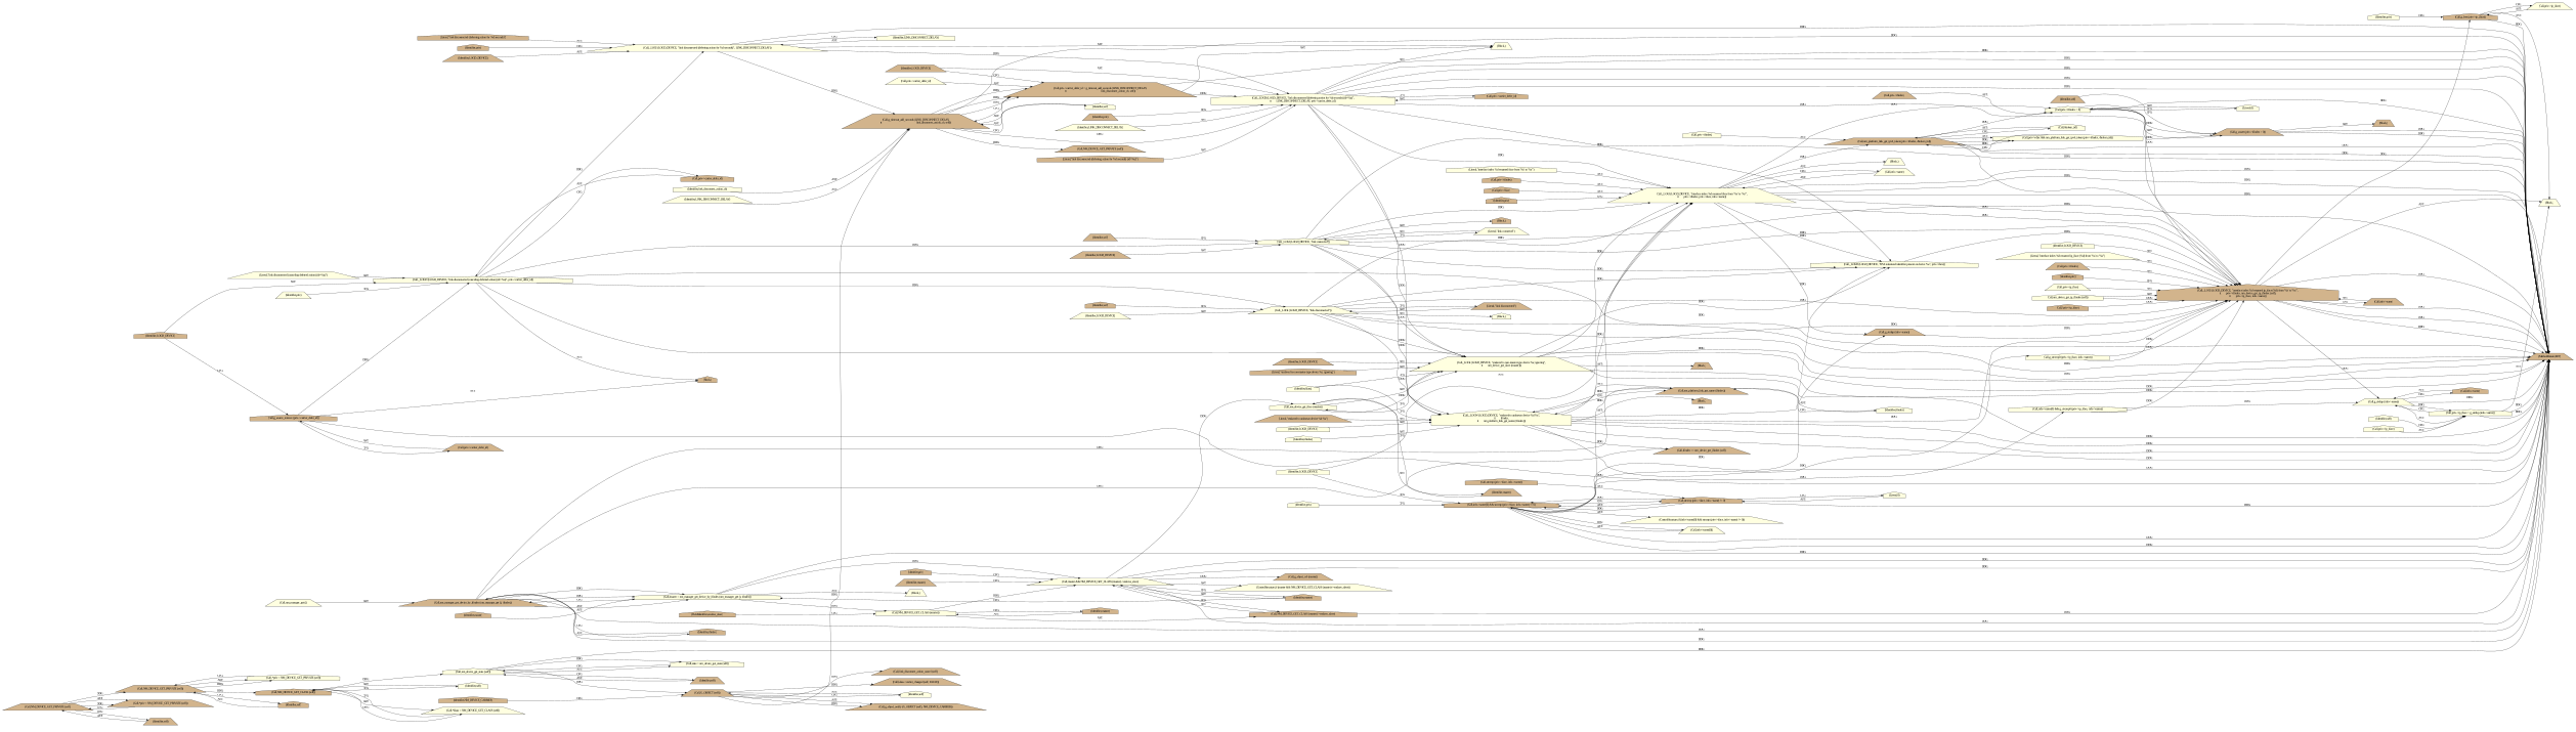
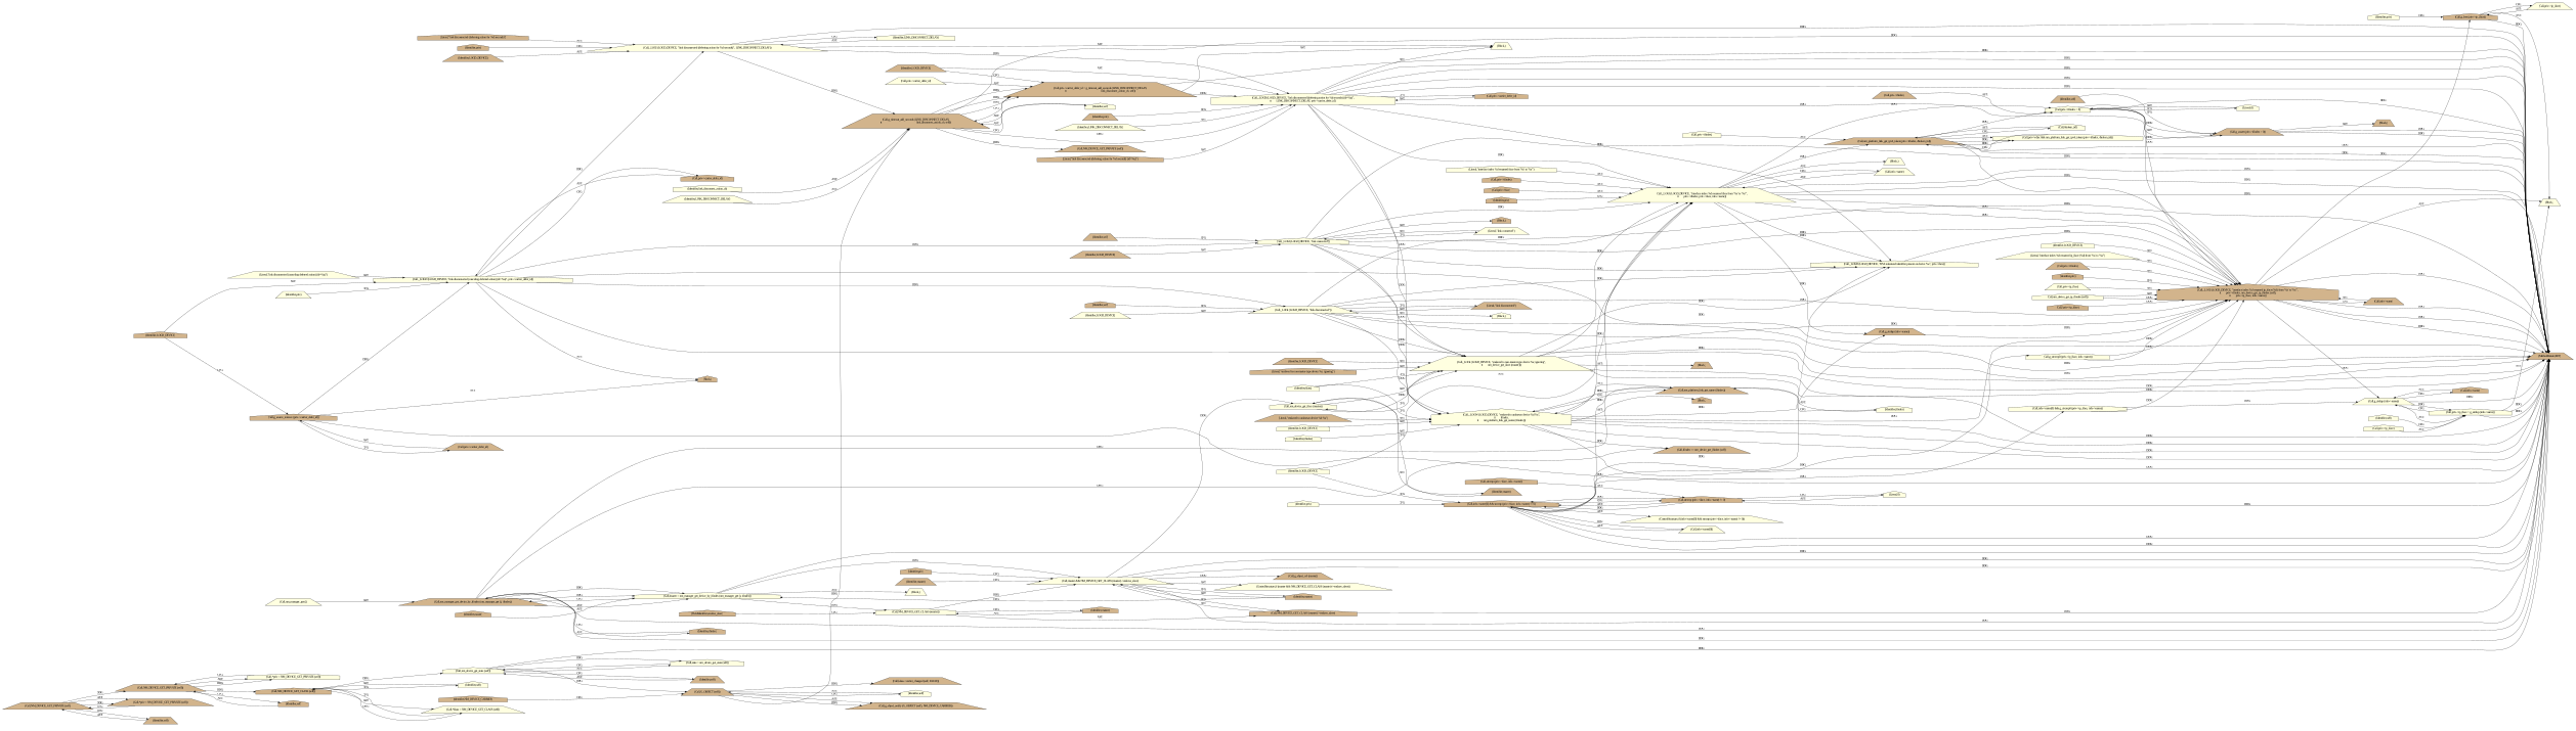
  digraph {
    fontname="Liberation Serif"
    rankdir=LR
    node [fillcolor=tan fontname="Liberation Serif" shape=house style=filled]
    edge [fontname="Liberation Serif"]
    n1 [fillcolor=lightyellow label="(Call,priv->ifindex > 0)"]
    n2 [label="(Call,g_assert (priv->ifindex > 0))" shape=trapezium]
    n3 [label="(Call,_LOGI (LOGD_DEVICE, \"interface index %d renamed ip_iface (%d) from '%s' to '%s'\",\n\t\t       priv->ifindex, nm_device_get_ip_ifindex (self),\n\t\t       priv->ip_iface, info->name))"]
    n4 [fillcolor=lightyellow label="(Literal,0)"]
    n5 [label="(MethodReturn,RET)" shape=trapezium]
    n6 [label="(Block,)" shape=trapezium]
    n7 [label="(Call,g_free (priv->ip_iface))"]
    n8 [fillcolor=lightyellow label="(Call,g_strdup (info->name))" shape=trapezium]
    n9 [label="(Call,info->name)" shape=trapezium]
    n10 [fillcolor=lightyellow label="(Block,)" shape=trapezium]
    n11 [label="(Call,nm_platform_link_get_ipv6_token (priv->ifindex, &token_iid))" shape=trapezium]
    n12 [fillcolor=lightyellow label="(Call,priv->rdisc && nm_platform_link_get_ipv6_token (priv->ifindex, &token_iid))"]
    n13 [fillcolor=lightyellow label="(Call,&token_iid)"]
    n14 [fillcolor=lightyellow label="(Call,_LOGI (LOGD_DEVICE, \"interface index %d renamed iface from '%s' to '%s'\",\n\t\t       priv->ifindex, priv->iface, info->name))" shape=trapezium]
    n15 [fillcolor=lightyellow label="(Call,_LOGD (LOGD_DEVICE, \"IPv6 tokenized identifier present on device %s\", priv->iface))"]
    n16 [fillcolor=lightyellow label="(Call,info->name)" shape=trapezium]
    n17 [label="(Call,g_strdup (info->name))" shape=trapezium]
    n18 [fillcolor=lightyellow label="(Block,)" shape=trapezium]
    n19 [fillcolor=lightyellow label="(Call,_LOGW (LOGD_DEVICE, \"enslaved to unknown device %d %s\",\n\t\t       ifindex,\n\t\t       nm_platform_link_get_name (ifindex)))"]
    n20 [label="(Call,nm_platform_link_get_name (ifindex))" shape=trapezium]
    n21 [label="(Block,)"]
    n22 [label="(Call,ifindex == nm_device_get_ifindex (self))" shape=trapezium]
    n23 [fillcolor=lightyellow label="(Identifier,ifindex)"]
    n24 [fillcolor=lightyellow label="(Call,_LOGD (LOGD_DEVICE, \"link disconnected (deferring action for %d seconds) (id=%u)\",\n\t\t       LINK_DISCONNECT_DELAY, priv->carrier_defer_id))"]
    n25 [fillcolor=lightyellow label="(Call,_LOGI (LOGD_DEVICE, \"enslaved to non-master-type device %s; ignoring\",\n\t\t       nm_device_get_iface (master)))" shape=trapezium]
    n26 [label="(Call,priv->carrier_defer_id)"]
    n27 [fillcolor=lightyellow label="(Block,)" shape=trapezium]
    n28 [fillcolor=lightyellow label="(Call,nm_device_get_iface (master))"]
    n29 [label="(Block,)" shape=trapezium]
    n30 [fillcolor=lightyellow label="(Call,_LOGI (LOGD_DEVICE, \"link disconnected (deferring action for %d seconds)\", LINK_DISCONNECT_DELAY))" shape=trapezium]
    n31 [label="(Call,g_timeout_add_seconds (LINK_DISCONNECT_DELAY,\n\t\t                                                link_disconnect_action_cb, self))" shape=trapezium]
    n32 [fillcolor=lightyellow label="(Identifier,LINK_DISCONNECT_DELAY)"]
    n33 [label="(Call,priv->carrier_defer_id = g_timeout_add_seconds (LINK_DISCONNECT_DELAY,\n\t\t                                                link_disconnect_action_cb, self))" shape=trapezium]
    n34 [label="(Call,NM_DEVICE_GET_PRIVATE (self))" shape=trapezium]
    n35 [fillcolor=lightyellow label="(Identifier,self)"]
    n36 [fillcolor=lightyellow label="(Call,_LOGD (LOGD_DEVICE, \"link disconnected (canceling deferred action) (id=%u)\", priv->carrier_defer_id))"]
    n37 [fillcolor=lightyellow label="(Call,_LOGI (LOGD_DEVICE, \"link connected\"))"]
    n38 [fillcolor=lightyellow label="(Call,_LOGI (LOGD_DEVICE, \"link disconnected\"))" shape=trapezium]
    n39 [label="(Block,)"]
    n40 [label="(Call,priv->carrier_defer_id)"]
    n41 [label="(Block,)"]
    n42 [fillcolor=lightyellow label="(Literal,\"link connected\")" shape=trapezium]
    n43 [label="(Literal,\"link disconnected\")" shape=trapezium]
    n44 [fillcolor=lightyellow label="(Block,)"]
    n45 [label="(Call,g_source_remove (priv->carrier_defer_id))"]
    n46 [label="(Call,priv->carrier_defer_id)" shape=trapezium]
    n47 [label="(Call,G_OBJECT (self))" shape=trapezium]
    n48 [label="(Call,klass->carrier_changed (self, FALSE))" shape=trapezium]
    n49 [fillcolor=lightyellow label="(Identifier,self)"]
    n50 [label="(Call,g_object_notify (G_OBJECT (self), NM_DEVICE_CARRIER))" shape=trapezium]
-   n51 [label="(Call,link_disconnect_action_cancel (self))" shape=trapezium]
    n52 [fillcolor=lightyellow label="(Call,nm_device_get_state (self))"]
    n53 [label="(Identifier,self)" shape=trapezium]
    n54 [fillcolor=lightyellow label="(Call,state = nm_device_get_state (self))"]
    n55 [label="(Call,NM_DEVICE_GET_CLASS (self))"]
    n56 [fillcolor=lightyellow label="(Call,*klass = NM_DEVICE_GET_CLASS (self))" shape=trapezium]
    n57 [fillcolor=lightyellow label="(Identifier,self)"]
    n58 [label="(Call,NM_DEVICE_GET_PRIVATE (self))" shape=trapezium]
    n59 [label="(Identifier,self)"]
    n60 [fillcolor=lightyellow label="(Call,*priv = NM_DEVICE_GET_PRIVATE (self))"]
    n61 [label="(Call,NM_DEVICE_GET_PRIVATE (self))" shape=trapezium]
    n62 [label="(Call,*priv = NM_DEVICE_GET_PRIVATE (self))" shape=trapezium]
    n63 [label="(Identifier,self)" shape=trapezium]
    n64 [label="(Call,nm_manager_get_device_by_ifindex (nm_manager_get (), ifindex))" shape=trapezium]
    n65 [fillcolor=lightyellow label="(Call,master = nm_manager_get_device_by_ifindex (nm_manager_get (), ifindex))"]
    n66 [label="(Identifier,ifindex)"]
    n67 [fillcolor=lightyellow label="(Call,master && NM_DEVICE_GET_CLASS (master)->enslave_slave)" shape=trapezium]
    n68 [fillcolor=lightyellow label="(Call,NM_DEVICE_GET_CLASS (master))"]
    n69 [fillcolor=lightyellow label="(Block,)" shape=trapezium]
    n70 [label="(Identifier,master)" shape=trapezium]
    n71 [label="(Call,NM_DEVICE_GET_CLASS (master)->enslave_slave)"]
    n72 [label="(Identifier,master)"]
    n73 [label="(Call,g_object_ref (master))" shape=trapezium]
    n74 [fillcolor=lightyellow label="(ControlStructure,if (master && NM_DEVICE_GET_CLASS (master)->enslave_slave))" shape=trapezium]
    n75 [label="(Identifier,master)"]
    n76 [label="(Call,info->name[0] && strcmp (priv->iface, info->name) != 0)"]
    n77 [label="(Call,strcmp (priv->iface, info->name) != 0)"]
    n78 [fillcolor=lightyellow label="(Call,g_strcmp0 (priv->ip_iface, info->name))"]
    n79 [fillcolor=lightyellow label="(Call,info->name[0])" shape=trapezium]
    n80 [fillcolor=lightyellow label="(Call,info->name[0] && g_strcmp0 (priv->ip_iface, info->name))"]
    n81 [fillcolor=lightyellow label="(ControlStructure,if (info->name[0] && strcmp (priv->iface, info->name) != 0))" shape=trapezium]
    n82 [fillcolor=lightyellow label="(Literal,0)"]
    n83 [fillcolor=lightyellow label="(Call,priv->ip_iface)" shape=trapezium]
    n84 [fillcolor=lightyellow label="(Call,priv->ip_iface = g_strdup (info->name))"]
    n85 [label="(Call,info->name)"]
    n86 [label="(FieldIdentifier,enslave_slave)"]
    n87 [fillcolor=lightyellow label="(Literal,\"interface index %d renamed iface from '%s' to '%s'\")"]
    n88 [label="(Identifier,LOGD_DEVICE)" shape=trapezium]
    n89 [fillcolor=lightyellow label="(Identifier,priv)"]
    n90 [label="(Identifier,priv)"]
    n91 [fillcolor=lightyellow label="(Identifier,LOGD_DEVICE)"]
    n92 [label="(Call,priv->ifindex)"]
    n93 [label="(Identifier,master)"]
    n94 [label="(Identifier,LOGD_DEVICE)" shape=trapezium]
    n95 [label="(Literal,\"enslaved to non-master-type device %s; ignoring\")"]
    n96 [label="(Identifier,self)" shape=trapezium]
    n97 [label="(Identifier,self)" shape=trapezium]
    n98 [fillcolor=lightyellow label="(Identifier,LINK_DISCONNECT_DELAY)" shape=trapezium]
    n99 [fillcolor=lightyellow label="(Identifier,link_disconnect_action_cb)"]
    n100 [fillcolor=lightyellow label="(Identifier,LOGD_DEVICE)"]
    n101 [label="(Identifier,NM_DEVICE_CARRIER)"]
    n102 [fillcolor=lightyellow label="(Call,priv->ip_iface)"]
    n103 [fillcolor=lightyellow label="(Call,priv->ifindex)"]
    n104 [label="(Literal,\"link disconnected (deferring action for %d seconds) (id=%u)\")"]
    n105 [fillcolor=lightyellow label="(Identifier,priv)"]
    n106 [fillcolor=lightyellow label="(Identifier,klass)"]
    n107 [fillcolor=lightyellow label="(Call,nm_manager_get ())" shape=trapezium]
    n108 [label="(Call,strcmp (priv->iface, info->name))"]
    n109 [fillcolor=lightyellow label="(Literal,\"interface index %d renamed ip_iface (%d) from '%s' to '%s'\")" shape=trapezium]
    n110 [fillcolor=lightyellow label="(Identifier,LOGD_DEVICE)" shape=trapezium]
    n111 [label="(Identifier,master)" shape=trapezium]
    n112 [label="(Call,priv->ifindex)" shape=trapezium]
    n113 [fillcolor=lightyellow label="(Call,priv->carrier_defer_id)" shape=trapezium]
    n114 [label="(Identifier,self)"]
    n115 [label="(Identifier,priv)"]
    n116 [label="(Identifier,priv)"]
    n117 [label="(Call,priv->iface)"]
    n118 [label="(Identifier,LOGD_DEVICE)" shape=trapezium]
    n119 [label="(Identifier,LOGD_DEVICE)" shape=trapezium]
    n120 [label="(Literal,\"enslaved to unknown device %d %s\")" shape=trapezium]
    n121 [label="(Literal,\"link disconnected (deferring action for %d seconds)\")"]
    n122 [label="(Identifier,priv)"]
    n123 [fillcolor=lightyellow label="(Identifier,LOGD_DEVICE)"]
    n124 [fillcolor=lightyellow label="(Call,priv->ip_iface)" shape=trapezium]
    n125 [fillcolor=lightyellow label="(Call,nm_device_get_ip_ifindex (self))"]
    n126 [label="(Identifier,priv)" shape=trapezium]
    n127 [label="(Identifier,LOGD_DEVICE)"]
    n128 [fillcolor=lightyellow label="(Identifier,priv)" shape=trapezium]
    n129 [fillcolor=lightyellow label="(Identifier,self)"]
    n130 [label="(Call,priv->ifindex)" shape=trapezium]
    n131 [fillcolor=lightyellow label="(Identifier,LINK_DISCONNECT_DELAY)" shape=trapezium]
    n132 [fillcolor=lightyellow label="(Identifier,ifindex)"]
    n133 [label="(Call,!priv->ip_iface)"]
    n134 [fillcolor=lightyellow label="(Literal,\"link disconnected (canceling deferred action) (id=%u)\")" shape=trapezium]
    n1 -> n2 [label="AST: "]
    n1 -> n2 [label="DDG: "]
    n1 -> n2 [label="DDG: "]
    n1 -> n3 [label="DDG: "]
    n1 -> n4 [label="CFG: "]
    n1 -> n5 [label="DDG: "]
    n2 -> n5 [label="DDG: "]
    n2 -> n5 [label="DDG: "]
    n2 -> n6 [label="AST: "]
    n3 -> n5 [label="DDG: "]
    n3 -> n5 [label="DDG: "]
    n3 -> n5 [label="DDG: "]
    n3 -> n5 [label="DDG: "]
    n3 -> n7 [label="DDG: "]
    n3 -> n8 [label="DDG: "]
    n3 -> n9 [label="CFG: "]
    n3 -> n10 [label="AST: "]
    n4 -> n1 [label="AST: "]
    n7 -> n5 [label="DDG: "]
    n7 -> n10 [label="AST: "]
    n7 -> n83 [label="CFG: "]
    n8 -> n5 [label="DDG: "]
    n8 -> n84 [label="AST: "]
    n8 -> n84 [label="DDG: "]
    n8 -> n85 [label="CFG: "]
    n9 -> n3 [label="AST: "]
    n11 -> n1 [label="DDG: "]
    n11 -> n3 [label="DDG: "]
    n11 -> n5 [label="DDG: "]
    n11 -> n5 [label="DDG: "]
    n11 -> n12 [label="AST: "]
    n11 -> n12 [label="DDG: "]
    n11 -> n12 [label="DDG: "]
    n11 -> n13 [label="CFG: "]
    n12 -> n11 [label="CFG: "]
    n13 -> n11 [label="AST: "]
    n14 -> n1 [label="DDG: "]
    n14 -> n3 [label="DDG: "]
    n14 -> n3 [label="DDG: "]
    n14 -> n5 [label="DDG: "]
    n14 -> n5 [label="DDG: "]
    n14 -> n5 [label="DDG: "]
    n14 -> n11 [label="DDG: "]
    n14 -> n15 [label="DDG: "]
    n14 -> n16 [label="CFG: "]
    n14 -> n17 [label="DDG: "]
    n14 -> n18 [label="AST: "]
    n15 -> n3 [label="DDG: "]
    n16 -> n14 [label="AST: "]
    n17 -> n3 [label="DDG: "]
    n19 -> n3 [label="DDG: "]
    n19 -> n5 [label="DDG: "]
    n19 -> n5 [label="DDG: "]
    n19 -> n5 [label="DDG: "]
    n19 -> n5 [label="DDG: "]
    n19 -> n14 [label="DDG: "]
    n19 -> n15 [label="DDG: "]
    n19 -> n20 [label="CFG: "]
    n19 -> n21 [label="AST: "]
    n19 -> n22 [label="DDG: "]
    n20 -> n19 [label="AST: "]
    n20 -> n19 [label="DDG: "]
    n20 -> n23 [label="CFG: "]
    n23 -> n20 [label="AST: "]
    n24 -> n3 [label="DDG: "]
    n24 -> n5 [label="DDG: "]
    n24 -> n5 [label="DDG: "]
    n24 -> n5 [label="DDG: "]
    n24 -> n5 [label="DDG: "]
    n24 -> n14 [label="DDG: "]
    n24 -> n15 [label="DDG: "]
    n24 -> n19 [label="DDG: "]
    n24 -> n25 [label="DDG: "]
    n24 -> n26 [label="CFG: "]
    n24 -> n27 [label="AST: "]
    n25 -> n3 [label="DDG: "]
    n25 -> n5 [label="DDG: "]
    n25 -> n5 [label="DDG: "]
    n25 -> n5 [label="DDG: "]
    n25 -> n14 [label="DDG: "]
    n25 -> n15 [label="DDG: "]
    n25 -> n28 [label="CFG: "]
    n25 -> n29 [label="AST: "]
    n26 -> n24 [label="AST: "]
    n28 -> n25 [label="AST: "]
    n28 -> n25 [label="DDG: "]
    n28 -> n70 [label="CFG: "]
    n30 -> n5 [label="DDG: "]
    n30 -> n24 [label="DDG: "]
    n30 -> n27 [label="AST: "]
    n30 -> n31 [label="DDG: "]
    n30 -> n32 [label="CFG: "]
    n31 -> n5 [label="DDG: "]
    n31 -> n24 [label="DDG: "]
    n31 -> n33 [label="AST: "]
    n31 -> n33 [label="DDG: "]
    n31 -> n33 [label="DDG: "]
    n31 -> n33 [label="DDG: "]
    n31 -> n34 [label="DDG: "]
    n31 -> n35 [label="CFG: "]
    n32 -> n30 [label="AST: "]
    n33 -> n5 [label="DDG: "]
    n33 -> n24 [label="DDG: "]
    n33 -> n27 [label="AST: "]
    n33 -> n31 [label="CFG: "]
    n35 -> n31 [label="AST: "]
    n36 -> n5 [label="DDG: "]
    n36 -> n5 [label="DDG: "]
    n36 -> n30 [label="DDG: "]
    n36 -> n37 [label="DDG: "]
    n36 -> n38 [label="DDG: "]
    n36 -> n39 [label="AST: "]
    n36 -> n40 [label="CFG: "]
    n37 -> n3 [label="DDG: "]
    n37 -> n5 [label="DDG: "]
    n37 -> n5 [label="DDG: "]
    n37 -> n14 [label="DDG: "]
    n37 -> n15 [label="DDG: "]
    n37 -> n19 [label="DDG: "]
    n37 -> n25 [label="DDG: "]
    n37 -> n41 [label="AST: "]
    n37 -> n42 [label="CFG: "]
    n38 -> n3 [label="DDG: "]
    n38 -> n5 [label="DDG: "]
    n38 -> n5 [label="DDG: "]
    n38 -> n14 [label="DDG: "]
    n38 -> n15 [label="DDG: "]
    n38 -> n19 [label="DDG: "]
    n38 -> n25 [label="DDG: "]
    n38 -> n43 [label="CFG: "]
    n38 -> n44 [label="AST: "]
    n40 -> n36 [label="AST: "]
    n42 -> n37 [label="AST: "]
    n43 -> n38 [label="AST: "]
    n45 -> n5 [label="DDG: "]
    n45 -> n36 [label="DDG: "]
    n45 -> n39 [label="AST: "]
    n45 -> n46 [label="CFG: "]
    n46 -> n45 [label="AST: "]
    n47 -> n31 [label="DDG: "]
    n47 -> n48 [label="DDG: "]
    n47 -> n49 [label="CFG: "]
    n47 -> n50 [label="AST: "]
    n47 -> n50 [label="DDG: "]
-   n47 -> n51 [label="DDG: "]
    n49 -> n47 [label="AST: "]
    n52 -> n5 [label="DDG: "]
    n52 -> n47 [label="DDG: "]
    n52 -> n53 [label="CFG: "]
    n52 -> n54 [label="AST: "]
    n52 -> n54 [label="DDG: "]
    n53 -> n52 [label="AST: "]
    n54 -> n52 [label="CFG: "]
    n55 -> n52 [label="DDG: "]
    n55 -> n56 [label="AST: "]
    n55 -> n56 [label="DDG: "]
    n55 -> n57 [label="CFG: "]
    n56 -> n55 [label="CFG: "]
    n57 -> n55 [label="AST: "]
    n58 -> n55 [label="DDG: "]
    n58 -> n59 [label="CFG: "]
    n58 -> n60 [label="AST: "]
    n58 -> n60 [label="DDG: "]
    n59 -> n58 [label="AST: "]
    n60 -> n58 [label="CFG: "]
    n61 -> n58 [label="DDG: "]
    n61 -> n62 [label="AST: "]
    n61 -> n62 [label="DDG: "]
    n61 -> n63 [label="CFG: "]
    n62 -> n61 [label="CFG: "]
    n63 -> n61 [label="AST: "]
    n64 -> n5 [label="DDG: "]
    n64 -> n5 [label="DDG: "]
    n64 -> n20 [label="DDG: "]
    n64 -> n22 [label="DDG: "]
    n64 -> n65 [label="AST: "]
    n64 -> n65 [label="DDG: "]
    n64 -> n65 [label="DDG: "]
    n64 -> n66 [label="CFG: "]
    n65 -> n5 [label="DDG: "]
    n65 -> n64 [label="CFG: "]
    n65 -> n67 [label="DDG: "]
    n65 -> n68 [label="DDG: "]
    n65 -> n69 [label="AST: "]
    n66 -> n64 [label="AST: "]
    n67 -> n5 [label="DDG: "]
    n67 -> n5 [label="DDG: "]
    n67 -> n5 [label="DDG: "]
    n67 -> n28 [label="DDG: "]
    n67 -> n71 [label="CFG: "]
    n67 -> n72 [label="CFG: "]
    n67 -> n73 [label="DDG: "]
    n67 -> n74 [label="AST: "]
    n68 -> n67 [label="DDG: "]
    n68 -> n71 [label="AST: "]
    n68 -> n75 [label="CFG: "]
    n70 -> n28 [label="AST: "]
    n71 -> n5 [label="DDG: "]
    n71 -> n67 [label="AST: "]
    n72 -> n65 [label="CFG: "]
    n72 -> n67 [label="AST: "]
    n75 -> n68 [label="AST: "]
    n76 -> n5 [label="DDG: "]
    n76 -> n5 [label="DDG: "]
    n76 -> n14 [label="DDG: "]
    n76 -> n17 [label="DDG: "]
    n76 -> n77 [label="CFG: "]
    n76 -> n78 [label="DDG: "]
    n76 -> n79 [label="CFG: "]
    n76 -> n80 [label="DDG: "]
    n76 -> n81 [label="AST: "]
    n77 -> n5 [label="DDG: "]
    n77 -> n76 [label="AST: "]
    n77 -> n76 [label="DDG: "]
    n77 -> n76 [label="DDG: "]
    n77 -> n82 [label="CFG: "]
    n78 -> n3 [label="DDG: "]
    n78 -> n3 [label="DDG: "]
    n79 -> n76 [label="AST: "]
    n80 -> n3 [label="DDG: "]
    n80 -> n8 [label="DDG: "]
    n82 -> n77 [label="AST: "]
    n83 -> n7 [label="AST: "]
    n84 -> n5 [label="DDG: "]
    n84 -> n5 [label="DDG: "]
    n84 -> n8 [label="CFG: "]
    n84 -> n10 [label="AST: "]
    n85 -> n8 [label="AST: "]
    n86 -> n68 [label="CFG: "]
    n87 -> n14 [label="AST: "]
    n88 -> n37 [label="AST: "]
    n89 -> n7 [label="CFG: "]
    n90 -> n67 [label="CFG: "]
    n91 -> n14 [label="AST: "]
    n91 -> n76 [label="CFG: "]
    n92 -> n14 [label="AST: "]
    n93 -> n65 [label="AST: "]
    n94 -> n25 [label="AST: "]
    n95 -> n25 [label="AST: "]
    n96 -> n37 [label="CFG: "]
    n97 -> n2 [label="CFG: "]
    n98 -> n31 [label="AST: "]
    n99 -> n31 [label="AST: "]
    n100 -> n3 [label="AST: "]
    n101 -> n47 [label="CFG: "]
    n102 -> n84 [label="AST: "]
    n103 -> n11 [label="AST: "]
    n104 -> n24 [label="AST: "]
    n105 -> n76 [label="CFG: "]
    n106 -> n19 [label="CFG: "]
    n106 -> n25 [label="CFG: "]
    n107 -> n64 [label="AST: "]
    n108 -> n77 [label="AST: "]
    n109 -> n3 [label="AST: "]
    n110 -> n38 [label="AST: "]
    n111 -> n67 [label="CFG: "]
    n112 -> n3 [label="AST: "]
    n113 -> n33 [label="AST: "]
    n114 -> n38 [label="CFG: "]
    n115 -> n3 [label="CFG: "]
    n116 -> n30 [label="CFG: "]
    n117 -> n14 [label="AST: "]
    n118 -> n24 [label="AST: "]
    n118 -> n33 [label="CFG: "]
    n119 -> n30 [label="AST: "]
    n120 -> n19 [label="AST: "]
    n121 -> n30 [label="AST: "]
    n122 -> n14 [label="CFG: "]
    n123 -> n19 [label="AST: "]
    n124 -> n3 [label="AST: "]
    n125 -> n3 [label="AST: "]
    n125 -> n3 [label="DDG: "]
    n126 -> n24 [label="CFG: "]
    n127 -> n36 [label="AST: "]
    n127 -> n45 [label="CFG: "]
    n128 -> n36 [label="CFG: "]
    n129 -> n84 [label="CFG: "]
    n130 -> n1 [label="AST: "]
    n131 -> n24 [label="AST: "]
    n132 -> n19 [label="AST: "]
    n133 -> n3 [label="DDG: "]
    n134 -> n36 [label="AST: "]
  }
